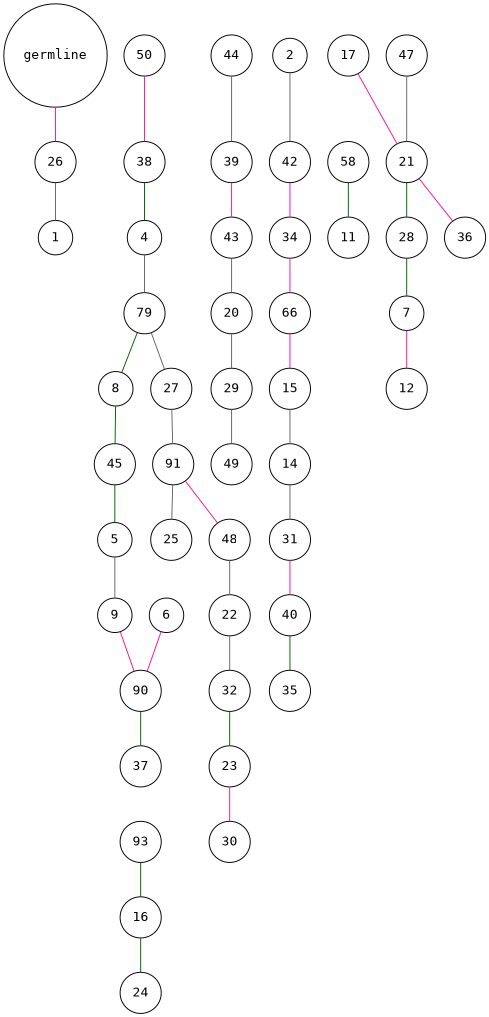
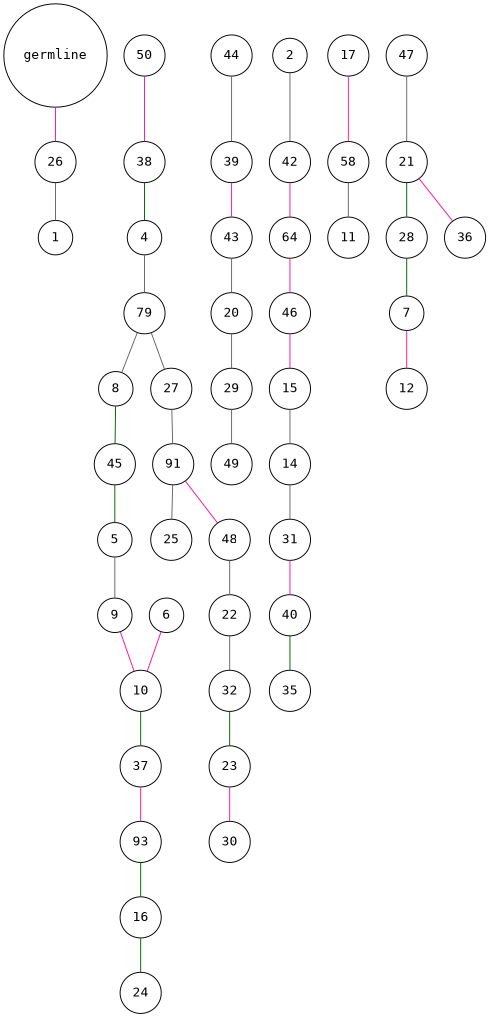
  graph {
    fontname="DejaVu Sans Mono"
    rankdir=UD
    splines=line
    node [fontname="DejaVu Sans Mono" shape=circle]
    edge [color=gray40 fontname="DejaVu Sans Mono"]
    n1 [label=germline]
    n2 [label=26]
    n3 [label=1]
    n4 [label=50]
    n5 [label=38]
    n6 [label=44]
    n7 [label=39]
    n8 [label=4]
    n9 [label=79]
    n10 [label=8]
    n11 [label=27]
    n12 [label=45]
    n13 [label=91]
    n14 [label=2]
    n15 [label=42]
-   n16 [label=34]
-   n17 [label=66]
+   n16 [label=64]
+   n17 [label=46]
    n18 [label=15]
    n19 [label=14]
    n20 [label=31]
    n21 [label=40]
    n22 [label=35]
    n23 [label=17]
    n24 [label=58]
    n25 [label=47]
    n26 [label=21]
    n27 [label=11]
    n28 [label=28]
    n29 [label=7]
    n30 [label=12]
    n31 [label=36]
    n32 [label=5]
    n33 [label=9]
-   n34 [label=90]
+   n34 [label=10]
    n35 [label=6]
    n36 [label=37]
    n37 [label=93]
    n38 [label=16]
    n39 [label=24]
    n40 [label=25]
    n41 [label=48]
    n42 [label=22]
    n43 [label=32]
    n44 [label=23]
    n45 [label=30]
    n46 [label=43]
    n47 [label=20]
    n48 [label=29]
    n49 [label=49]
    n1 -- n2 [color=deeppink]
    n2 -- n3
    n4 -- n5 [color=deeppink]
    n5 -- n8 [color=darkgreen]
    n6 -- n7
    n7 -- n46 [color=deeppink]
    n8 -- n9
-   n9 -- n10 [color=darkgreen]
+   n9 -- n10
    n9 -- n11
    n10 -- n12 [color=darkgreen]
    n11 -- n13
    n12 -- n32 [color=darkgreen]
    n13 -- n40
    n13 -- n41 [color=deeppink]
    n14 -- n15
    n15 -- n16 [color=deeppink]
    n16 -- n17 [color=deeppink]
    n17 -- n18 [color=deeppink]
    n18 -- n19
    n19 -- n20
    n20 -- n21 [color=deeppink]
    n21 -- n22 [color=darkgreen]
-   n23 -- n26 [color=deeppink]
-   n24 -- n27 [color=darkgreen]
+   n23 -- n24 [color=deeppink]
+   n24 -- n27
    n25 -- n26
    n26 -- n28 [color=darkgreen]
    n26 -- n31 [color=deeppink]
    n28 -- n29 [color=darkgreen]
    n29 -- n30 [color=deeppink]
    n32 -- n33
    n33 -- n34 [color=deeppink]
    n34 -- n36 [color=darkgreen]
    n35 -- n34 [color=deeppink]
+   n36 -- n37 [color=deeppink]
    n37 -- n38 [color=darkgreen]
    n38 -- n39 [color=darkgreen]
    n41 -- n42
    n42 -- n43
    n43 -- n44 [color=darkgreen]
    n44 -- n45 [color=deeppink]
    n46 -- n47
    n47 -- n48
    n48 -- n49
  }
